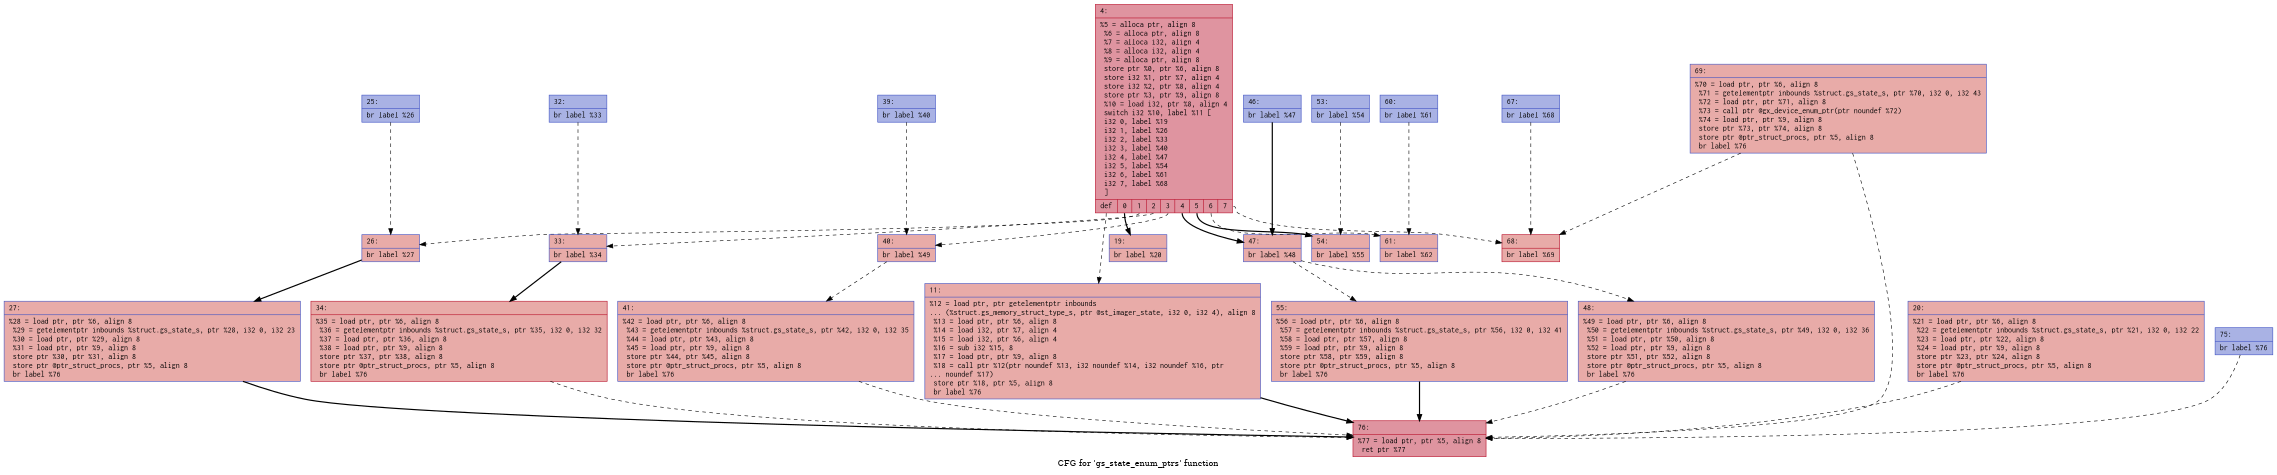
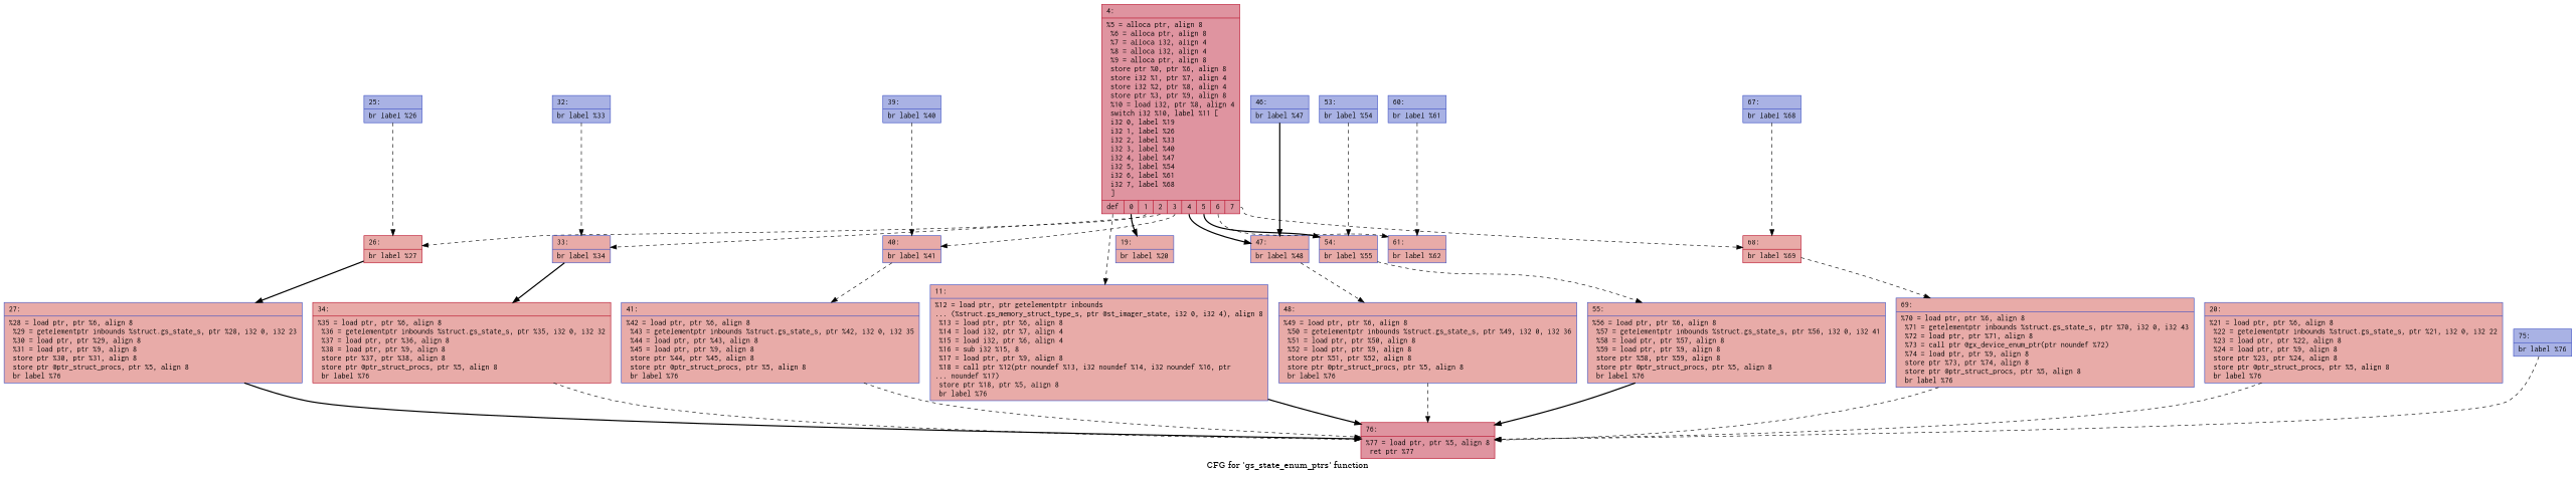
  digraph {
    label="CFG for 'gs_state_enum_ptrs' function"
    node [color="#3d50c3ff" fillcolor="#cc403a70" fontname=Courier shape=record style=filled]
    edge [style=dashed]
    n1 [color="#b70d28ff" fillcolor="#b70d2870" label="{4:\l|  %5 = alloca ptr, align 8\l  %6 = alloca ptr, align 8\l  %7 = alloca i32, align 4\l  %8 = alloca i32, align 4\l  %9 = alloca ptr, align 8\l  store ptr %0, ptr %6, align 8\l  store i32 %1, ptr %7, align 4\l  store i32 %2, ptr %8, align 4\l  store ptr %3, ptr %9, align 8\l  %10 = load i32, ptr %8, align 4\l  switch i32 %10, label %11 [\l    i32 0, label %19\l    i32 1, label %26\l    i32 2, label %33\l    i32 3, label %40\l    i32 4, label %47\l    i32 5, label %54\l    i32 6, label %61\l    i32 7, label %68\l  ]\l|{<s0>def|<s1>0|<s2>1|<s3>2|<s4>3|<s5>4|<s6>5|<s7>6|<s8>7}}"]
    n2 [label="{11:\l|  %12 = load ptr, ptr getelementptr inbounds\l... (%struct.gs_memory_struct_type_s, ptr @st_imager_state, i32 0, i32 4), align 8\l  %13 = load ptr, ptr %6, align 8\l  %14 = load i32, ptr %7, align 4\l  %15 = load i32, ptr %6, align 4\l  %16 = sub i32 %15, 8\l  %17 = load ptr, ptr %9, align 8\l  %18 = call ptr %12(ptr noundef %13, i32 noundef %14, i32 noundef %16, ptr\l... noundef %17)\l  store ptr %18, ptr %5, align 8\l  br label %76\l}"]
    n3 [label="{19:\l|  br label %20\l}"]
-   n4 [label="{26:\l|  br label %27\l}"]
+   n4 [color="#b70d28ff" label="{26:\l|  br label %27\l}"]
    n5 [label="{33:\l|  br label %34\l}"]
-   n6 [label="{40:\l|  br label %49\l}"]
+   n6 [label="{40:\l|  br label %41\l}"]
    n7 [label="{47:\l|  br label %48\l}"]
    n8 [label="{54:\l|  br label %55\l}"]
    n9 [label="{61:\l|  br label %62\l}"]
    n10 [color="#b70d28ff" label="{68:\l|  br label %69\l}"]
    n11 [color="#b70d28ff" fillcolor="#b70d2870" label="{76:\l|  %77 = load ptr, ptr %5, align 8\l  ret ptr %77\l}"]
    n12 [label="{27:\l|  %28 = load ptr, ptr %6, align 8\l  %29 = getelementptr inbounds %struct.gs_state_s, ptr %28, i32 0, i32 23\l  %30 = load ptr, ptr %29, align 8\l  %31 = load ptr, ptr %9, align 8\l  store ptr %30, ptr %31, align 8\l  store ptr @ptr_struct_procs, ptr %5, align 8\l  br label %76\l}"]
    n13 [color="#b70d28ff" label="{34:\l|  %35 = load ptr, ptr %6, align 8\l  %36 = getelementptr inbounds %struct.gs_state_s, ptr %35, i32 0, i32 32\l  %37 = load ptr, ptr %36, align 8\l  %38 = load ptr, ptr %9, align 8\l  store ptr %37, ptr %38, align 8\l  store ptr @ptr_struct_procs, ptr %5, align 8\l  br label %76\l}"]
    n14 [label="{41:\l|  %42 = load ptr, ptr %6, align 8\l  %43 = getelementptr inbounds %struct.gs_state_s, ptr %42, i32 0, i32 35\l  %44 = load ptr, ptr %43, align 8\l  %45 = load ptr, ptr %9, align 8\l  store ptr %44, ptr %45, align 8\l  store ptr @ptr_struct_procs, ptr %5, align 8\l  br label %76\l}"]
    n15 [label="{48:\l|  %49 = load ptr, ptr %6, align 8\l  %50 = getelementptr inbounds %struct.gs_state_s, ptr %49, i32 0, i32 36\l  %51 = load ptr, ptr %50, align 8\l  %52 = load ptr, ptr %9, align 8\l  store ptr %51, ptr %52, align 8\l  store ptr @ptr_struct_procs, ptr %5, align 8\l  br label %76\l}"]
    n16 [label="{55:\l|  %56 = load ptr, ptr %6, align 8\l  %57 = getelementptr inbounds %struct.gs_state_s, ptr %56, i32 0, i32 41\l  %58 = load ptr, ptr %57, align 8\l  %59 = load ptr, ptr %9, align 8\l  store ptr %58, ptr %59, align 8\l  store ptr @ptr_struct_procs, ptr %5, align 8\l  br label %76\l}"]
    n17 [label="{69:\l|  %70 = load ptr, ptr %6, align 8\l  %71 = getelementptr inbounds %struct.gs_state_s, ptr %70, i32 0, i32 43\l  %72 = load ptr, ptr %71, align 8\l  %73 = call ptr @gx_device_enum_ptr(ptr noundef %72)\l  %74 = load ptr, ptr %9, align 8\l  store ptr %73, ptr %74, align 8\l  store ptr @ptr_struct_procs, ptr %5, align 8\l  br label %76\l}"]
    n18 [label="{20:\l|  %21 = load ptr, ptr %6, align 8\l  %22 = getelementptr inbounds %struct.gs_state_s, ptr %21, i32 0, i32 22\l  %23 = load ptr, ptr %22, align 8\l  %24 = load ptr, ptr %9, align 8\l  store ptr %23, ptr %24, align 8\l  store ptr @ptr_struct_procs, ptr %5, align 8\l  br label %76\l}"]
    n19 [fillcolor="#3d50c370" label="{25:\l|  br label %26\l}"]
    n20 [fillcolor="#3d50c370" label="{32:\l|  br label %33\l}"]
    n21 [fillcolor="#3d50c370" label="{39:\l|  br label %40\l}"]
    n22 [fillcolor="#3d50c370" label="{46:\l|  br label %47\l}"]
    n23 [fillcolor="#3d50c370" label="{53:\l|  br label %54\l}"]
    n24 [fillcolor="#3d50c370" label="{60:\l|  br label %61\l}"]
    n25 [fillcolor="#3d50c370" label="{67:\l|  br label %68\l}"]
    n26 [fillcolor="#3d50c370" label="{75:\l|  br label %76\l}"]
    n1 -> n2 [tailport=s0]
    n1 -> n3 [style=bold tailport=s1]
    n1 -> n4 [tailport=s2]
    n1 -> n5 [tailport=s3]
    n1 -> n6 [tailport=s4]
    n1 -> n7 [style=bold tailport=s5]
    n1 -> n8 [style=bold tailport=s6]
    n1 -> n9 [tailport=s7]
    n1 -> n10 [tailport=s8]
    n2 -> n11 [style=bold]
    n4 -> n12 [style=bold]
    n5 -> n13 [style=bold]
    n6 -> n14
    n7 -> n15
-   n7 -> n16
-   n17 -> n10
+   n8 -> n16
+   n10 -> n17
    n12 -> n11 [style=bold]
    n13 -> n11
    n14 -> n11
    n15 -> n11
    n16 -> n11 [style=bold]
    n17 -> n11
    n18 -> n11
    n19 -> n4
    n20 -> n5
    n21 -> n6
    n22 -> n7 [style=bold]
    n23 -> n8
    n24 -> n9
    n25 -> n10
    n26 -> n11
  }
